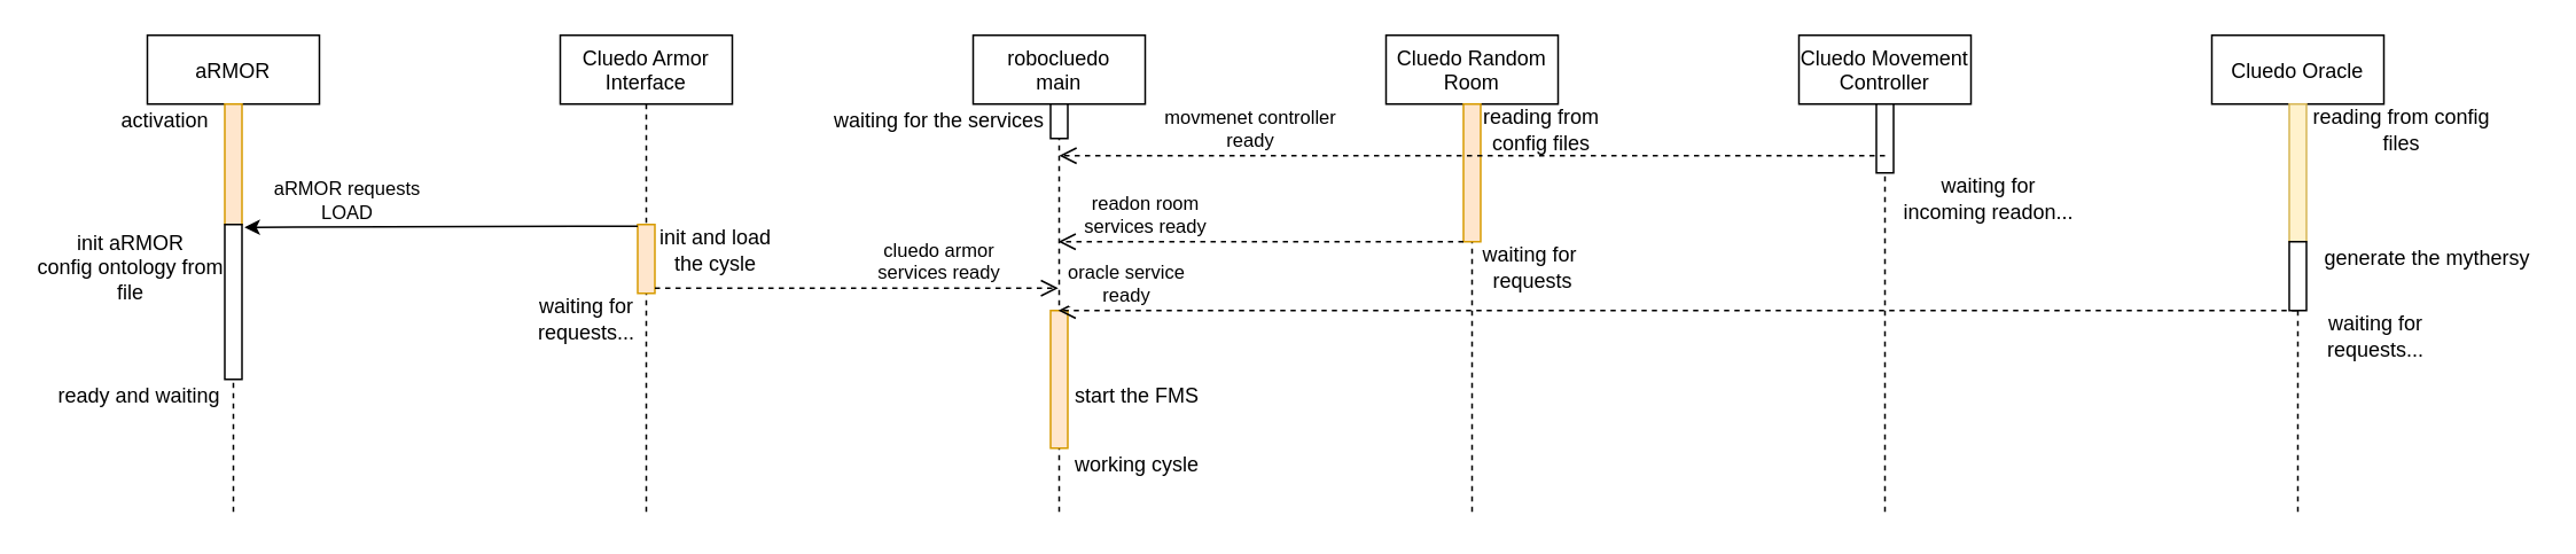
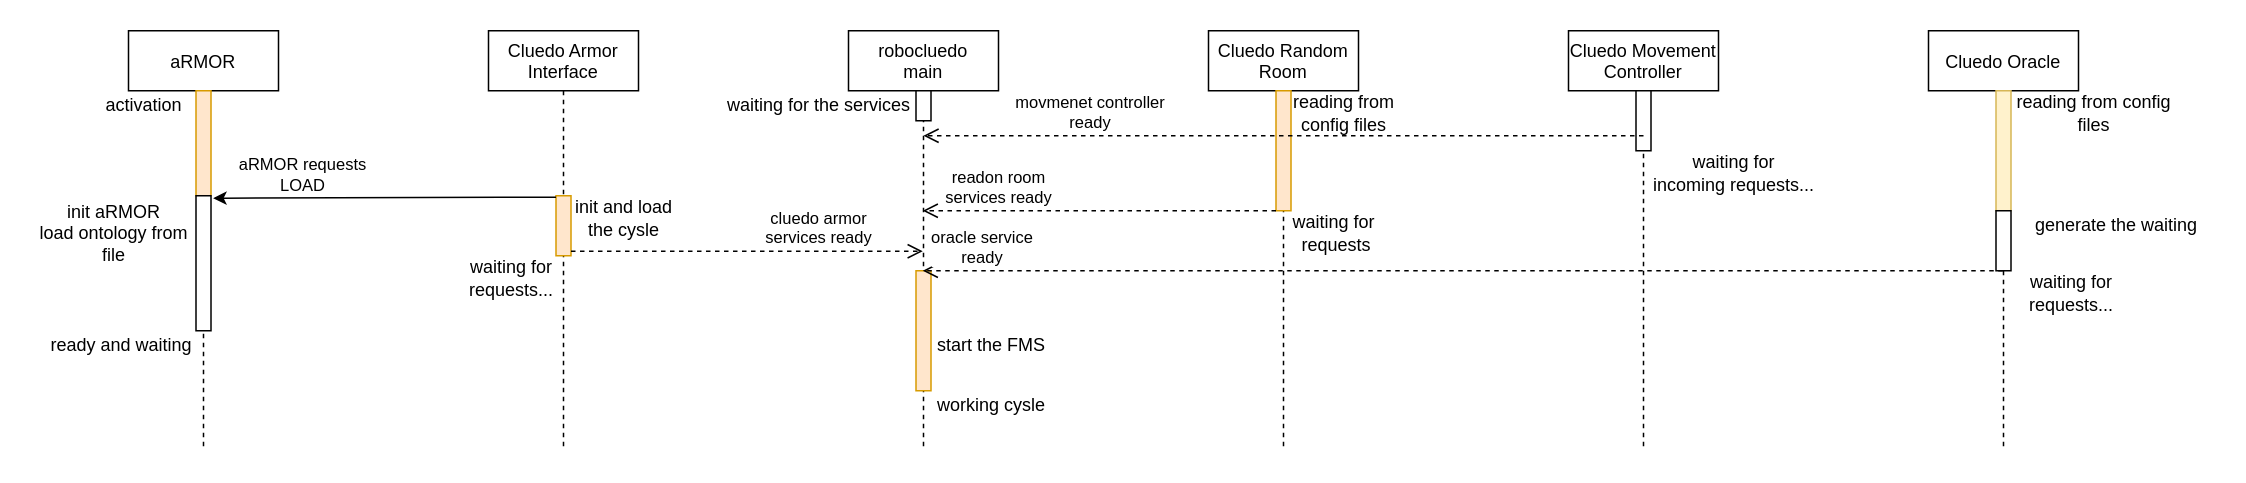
  <mxCell id="0" />
  <mxCell id="1" parent="0" />
  <mxCell id="2" value="aRMOR" style="shape=umlLifeline;perimeter=lifelinePerimeter;container=1;collapsible=0;recursiveResize=0;rounded=0;shadow=0;strokeWidth=1;" parent="1" vertex="1"><mxGeometry x="85" y="20" width="100" height="280" as="geometry" /></mxCell>
  <mxCell id="3" value="" style="html=1;points=[];perimeter=orthogonalPerimeter;fillColor=#ffe6cc;strokeColor=#d79b00;" vertex="1" parent="2"><mxGeometry x="45" y="40" width="10" height="70" as="geometry" /></mxCell>
  <mxCell id="4" value="" style="html=1;points=[];perimeter=orthogonalPerimeter;" vertex="1" parent="2"><mxGeometry x="45" y="110" width="10" height="90" as="geometry" /></mxCell>
  <mxCell id="5" value="activation" style="text;html=1;align=center;verticalAlign=middle;resizable=0;points=[];autosize=1;strokeColor=none;fillColor=none;" vertex="1" parent="2"><mxGeometry x="-25" y="40" width="70" height="20" as="geometry" /></mxCell>
- <mxCell id="6" value="init aRMOR&lt;br&gt;config ontology from&lt;br&gt;file" style="text;html=1;align=center;verticalAlign=middle;resizable=0;points=[];autosize=1;strokeColor=none;fillColor=none;" vertex="1" parent="2"><mxGeometry x="-65" y="110" width="110" height="50" as="geometry" /></mxCell>
+ <mxCell id="6" value="init aRMOR&lt;br&gt;load ontology from&lt;br&gt;file" style="text;html=1;align=center;verticalAlign=middle;resizable=0;points=[];autosize=1;strokeColor=none;fillColor=none;" vertex="1" parent="2"><mxGeometry x="-65" y="110" width="110" height="50" as="geometry" /></mxCell>
  <mxCell id="7" value="Cluedo Armor&#10;Interface" style="shape=umlLifeline;perimeter=lifelinePerimeter;container=1;collapsible=0;recursiveResize=0;rounded=0;shadow=0;strokeWidth=1;" parent="1" vertex="1"><mxGeometry x="325" y="20" width="100" height="280" as="geometry" /></mxCell>
  <mxCell id="8" value="" style="html=1;points=[];perimeter=orthogonalPerimeter;fillColor=#ffe6cc;strokeColor=#d79b00;" vertex="1" parent="7"><mxGeometry x="45" y="110" width="10" height="40" as="geometry" /></mxCell>
  <mxCell id="9" value="waiting for&lt;br&gt;requests..." style="text;html=1;align=center;verticalAlign=middle;resizable=0;points=[];autosize=1;strokeColor=none;fillColor=none;" vertex="1" parent="7"><mxGeometry x="-20" y="150" width="70" height="30" as="geometry" /></mxCell>
  <mxCell id="10" value="robocluedo&#10;main" style="shape=umlLifeline;perimeter=lifelinePerimeter;container=1;collapsible=0;recursiveResize=0;rounded=0;shadow=0;strokeWidth=1;" vertex="1" parent="1"><mxGeometry x="565" y="20" width="100" height="280" as="geometry" /></mxCell>
  <mxCell id="11" value="" style="html=1;points=[];perimeter=orthogonalPerimeter;" vertex="1" parent="10"><mxGeometry x="45" y="40" width="10" height="20" as="geometry" /></mxCell>
  <mxCell id="12" value="" style="html=1;points=[];perimeter=orthogonalPerimeter;fillColor=#ffe6cc;strokeColor=#d79b00;" vertex="1" parent="10"><mxGeometry x="45" y="160" width="10" height="80" as="geometry" /></mxCell>
  <mxCell id="13" value="Cluedo Movement&#10;Controller" style="shape=umlLifeline;perimeter=lifelinePerimeter;container=1;collapsible=0;recursiveResize=0;rounded=0;shadow=0;strokeWidth=1;" vertex="1" parent="1"><mxGeometry x="1045" y="20" width="100" height="280" as="geometry" /></mxCell>
  <mxCell id="14" value="" style="html=1;points=[];perimeter=orthogonalPerimeter;" vertex="1" parent="13"><mxGeometry x="45" y="40" width="10" height="40" as="geometry" /></mxCell>
  <mxCell id="15" value="Cluedo Random &#10;Room" style="shape=umlLifeline;perimeter=lifelinePerimeter;container=1;collapsible=0;recursiveResize=0;rounded=0;shadow=0;strokeWidth=1;" vertex="1" parent="1"><mxGeometry x="805" y="20" width="100" height="280" as="geometry" /></mxCell>
  <mxCell id="16" value="" style="html=1;points=[];perimeter=orthogonalPerimeter;fillColor=#ffe6cc;strokeColor=#d79b00;" vertex="1" parent="15"><mxGeometry x="45" y="40" width="10" height="80" as="geometry" /></mxCell>
  <mxCell id="17" value="Cluedo Oracle" style="shape=umlLifeline;perimeter=lifelinePerimeter;container=1;collapsible=0;recursiveResize=0;rounded=0;shadow=0;strokeWidth=1;" vertex="1" parent="1"><mxGeometry x="1285" y="20" width="100" height="280" as="geometry" /></mxCell>
  <mxCell id="18" value="" style="html=1;points=[];perimeter=orthogonalPerimeter;fillColor=#fff2cc;strokeColor=#d6b656;" vertex="1" parent="17"><mxGeometry x="45" y="40" width="10" height="80" as="geometry" /></mxCell>
  <mxCell id="19" value="" style="html=1;points=[];perimeter=orthogonalPerimeter;" vertex="1" parent="17"><mxGeometry x="45" y="120" width="10" height="40" as="geometry" /></mxCell>
  <mxCell id="20" style="edgeStyle=orthogonalEdgeStyle;rounded=0;orthogonalLoop=1;jettySize=auto;html=1;entryX=1.144;entryY=0.018;entryDx=0;entryDy=0;entryPerimeter=0;" edge="1" parent="1" source="8" target="4"><mxGeometry relative="1" as="geometry"><Array as="points"><mxPoint x="335" y="131" /><mxPoint x="335" y="131" /></Array></mxGeometry></mxCell>
  <mxCell id="21" value="aRMOR requests&lt;br&gt;LOAD" style="edgeLabel;html=1;align=center;verticalAlign=middle;resizable=0;points=[];" vertex="1" connectable="0" parent="20"><mxGeometry x="-0.125" y="2" relative="1" as="geometry"><mxPoint x="-70" y="-18" as="offset" /></mxGeometry></mxCell>
  <mxCell id="22" value="&lt;span style=&quot;background-color: rgb(255 , 255 , 255)&quot;&gt;init and load&lt;br&gt;&lt;/span&gt;the cysle" style="text;html=1;align=center;verticalAlign=middle;resizable=0;points=[];autosize=1;strokeColor=none;fillColor=none;" vertex="1" parent="1"><mxGeometry x="375" y="130" width="80" height="30" as="geometry" /></mxCell>
  <mxCell id="23" value="reading from config&lt;br&gt;files" style="text;html=1;align=center;verticalAlign=middle;resizable=0;points=[];autosize=1;strokeColor=none;fillColor=none;" vertex="1" parent="1"><mxGeometry x="1335" y="60" width="120" height="30" as="geometry" /></mxCell>
- <mxCell id="24" value="generate the mythersy" style="text;html=1;align=center;verticalAlign=middle;resizable=0;points=[];autosize=1;strokeColor=none;fillColor=none;" vertex="1" parent="1"><mxGeometry x="1345" y="140" width="130" height="20" as="geometry" /></mxCell>
+ <mxCell id="24" value="generate the waiting" style="text;html=1;align=center;verticalAlign=middle;resizable=0;points=[];autosize=1;strokeColor=none;fillColor=none;" vertex="1" parent="1"><mxGeometry x="1345" y="140" width="130" height="20" as="geometry" /></mxCell>
  <mxCell id="25" value="waiting for the services" style="text;html=1;align=center;verticalAlign=middle;resizable=0;points=[];autosize=1;strokeColor=none;fillColor=none;" vertex="1" parent="1"><mxGeometry x="475" y="60" width="140" height="20" as="geometry" /></mxCell>
  <mxCell id="26" value="cluedo armor&lt;br&gt;services ready" style="html=1;verticalAlign=bottom;endArrow=open;dashed=1;endSize=8;rounded=0;edgeStyle=orthogonalEdgeStyle;exitX=1;exitY=0.925;exitDx=0;exitDy=0;exitPerimeter=0;" edge="1" parent="1" source="8" target="10"><mxGeometry x="0.404" relative="1" as="geometry"><mxPoint x="535" y="170" as="sourcePoint" /><mxPoint x="455" y="170" as="targetPoint" /><Array as="points"><mxPoint x="575" y="167" /><mxPoint x="575" y="167" /></Array><mxPoint as="offset" /></mxGeometry></mxCell>
  <mxCell id="27" value="ready and waiting" style="text;html=1;align=center;verticalAlign=middle;resizable=0;points=[];autosize=1;strokeColor=none;fillColor=none;" vertex="1" parent="1"><mxGeometry x="25" y="220" width="110" height="20" as="geometry" /></mxCell>
  <mxCell id="28" value="reading from&lt;br&gt;config files" style="text;html=1;align=center;verticalAlign=middle;resizable=0;points=[];autosize=1;strokeColor=none;fillColor=none;" vertex="1" parent="1"><mxGeometry x="855" y="60" width="80" height="30" as="geometry" /></mxCell>
  <mxCell id="29" value="readon room&lt;br&gt;services ready" style="html=1;verticalAlign=bottom;endArrow=open;dashed=1;endSize=8;rounded=0;edgeStyle=orthogonalEdgeStyle;" edge="1" parent="1" source="16" target="10"><mxGeometry x="0.572" relative="1" as="geometry"><mxPoint x="775" y="140" as="sourcePoint" /><mxPoint x="695" y="140" as="targetPoint" /><Array as="points"><mxPoint x="735" y="140" /><mxPoint x="735" y="140" /></Array><mxPoint as="offset" /></mxGeometry></mxCell>
  <mxCell id="30" value="oracle service&lt;br&gt;ready" style="html=1;verticalAlign=bottom;endArrow=open;dashed=1;endSize=8;rounded=0;edgeStyle=orthogonalEdgeStyle;" edge="1" parent="1" source="17" target="10"><mxGeometry x="0.891" relative="1" as="geometry"><mxPoint x="785" y="190" as="sourcePoint" /><mxPoint x="705" y="190" as="targetPoint" /><Array as="points"><mxPoint x="685" y="180" /><mxPoint x="685" y="180" /></Array><mxPoint as="offset" /></mxGeometry></mxCell>
  <mxCell id="31" value="start the FMS" style="text;html=1;align=center;verticalAlign=middle;resizable=0;points=[];autosize=1;strokeColor=none;fillColor=none;" vertex="1" parent="1"><mxGeometry x="615" y="220" width="90" height="20" as="geometry" /></mxCell>
  <mxCell id="32" value="waiting for&amp;nbsp;&lt;br&gt;requests" style="text;html=1;align=center;verticalAlign=middle;resizable=0;points=[];autosize=1;strokeColor=none;fillColor=none;" vertex="1" parent="1"><mxGeometry x="855" y="140" width="70" height="30" as="geometry" /></mxCell>
- <mxCell id="33" value="waiting for&lt;br&gt;incoming readon..." style="text;html=1;align=center;verticalAlign=middle;resizable=0;points=[];autosize=1;strokeColor=none;fillColor=none;" vertex="1" parent="1"><mxGeometry x="1095" y="100" width="120" height="30" as="geometry" /></mxCell>
+ <mxCell id="33" value="waiting for&lt;br&gt;incoming requests..." style="text;html=1;align=center;verticalAlign=middle;resizable=0;points=[];autosize=1;strokeColor=none;fillColor=none;" vertex="1" parent="1"><mxGeometry x="1095" y="100" width="120" height="30" as="geometry" /></mxCell>
  <mxCell id="34" value="waiting for&lt;br&gt;requests..." style="text;html=1;align=center;verticalAlign=middle;resizable=0;points=[];autosize=1;strokeColor=none;fillColor=none;" vertex="1" parent="1"><mxGeometry x="1345" y="180" width="70" height="30" as="geometry" /></mxCell>
  <mxCell id="35" value="working cysle" style="text;html=1;align=center;verticalAlign=middle;resizable=0;points=[];autosize=1;strokeColor=none;fillColor=none;" vertex="1" parent="1"><mxGeometry x="615" y="260" width="90" height="20" as="geometry" /></mxCell>
  <mxCell id="36" value="movmenet controller&lt;br&gt;ready" style="html=1;verticalAlign=bottom;endArrow=open;dashed=1;endSize=8;rounded=0;edgeStyle=orthogonalEdgeStyle;exitX=0.5;exitY=0.75;exitDx=0;exitDy=0;exitPerimeter=0;" edge="1" parent="1" source="14"><mxGeometry x="0.542" relative="1" as="geometry"><mxPoint x="915" y="190" as="sourcePoint" /><mxPoint x="615" y="90" as="targetPoint" /><mxPoint as="offset" /></mxGeometry></mxCell>
